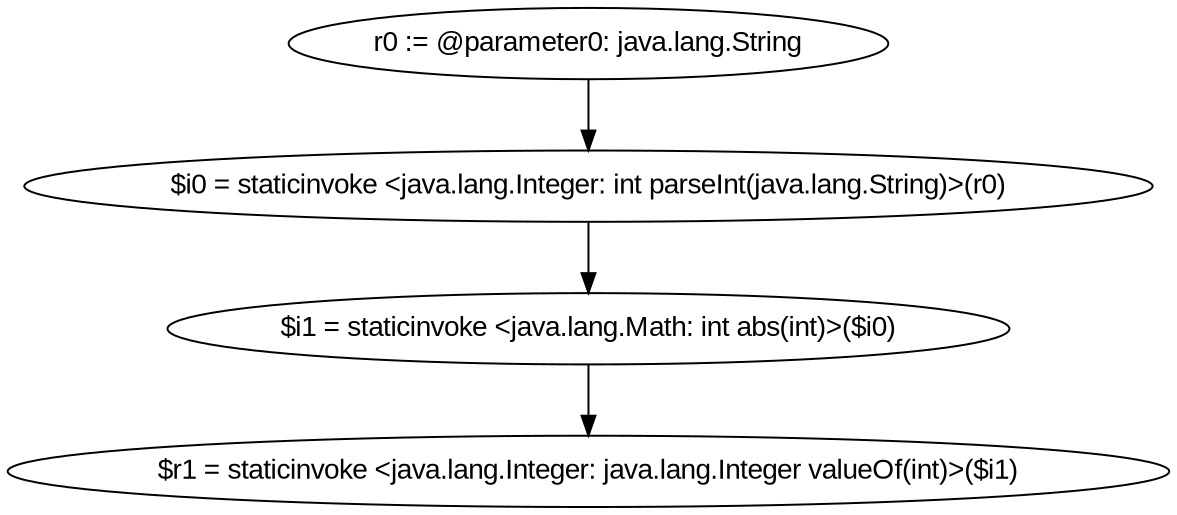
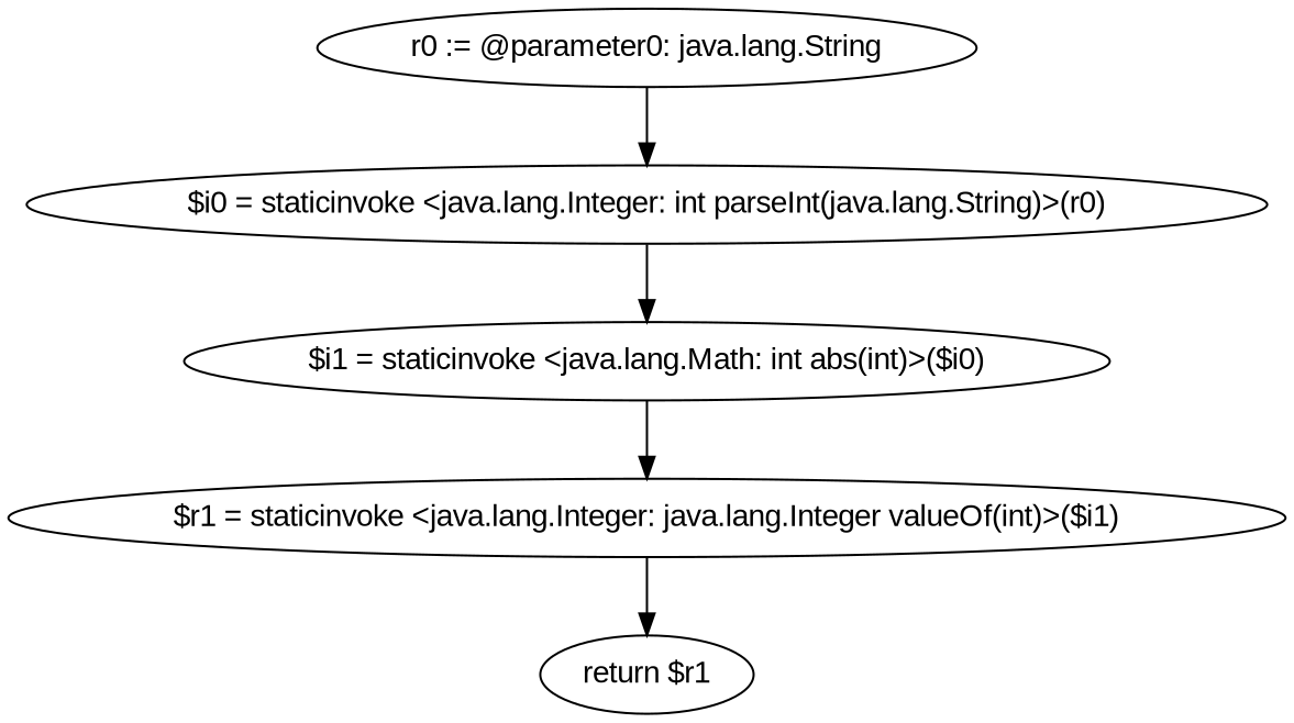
  digraph {
    fontname="Liberation Sans"
    node [fontname="Liberation Sans"]
    edge [fontname="Liberation Sans"]
    "r0 := @parameter0: java.lang.String"
    "$i0 = staticinvoke <java.lang.Integer: int parseInt(java.lang.String)>(r0)"
    "$i1 = staticinvoke <java.lang.Math: int abs(int)>($i0)"
    "$r1 = staticinvoke <java.lang.Integer: java.lang.Integer valueOf(int)>($i1)"
+   "return $r1"
    "r0 := @parameter0: java.lang.String" -> "$i0 = staticinvoke <java.lang.Integer: int parseInt(java.lang.String)>(r0)"
    "$i0 = staticinvoke <java.lang.Integer: int parseInt(java.lang.String)>(r0)" -> "$i1 = staticinvoke <java.lang.Math: int abs(int)>($i0)"
    "$i1 = staticinvoke <java.lang.Math: int abs(int)>($i0)" -> "$r1 = staticinvoke <java.lang.Integer: java.lang.Integer valueOf(int)>($i1)"
+   "$r1 = staticinvoke <java.lang.Integer: java.lang.Integer valueOf(int)>($i1)" -> "return $r1"
  }
